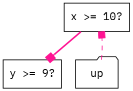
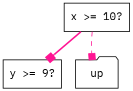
  digraph {
    fontname="IBM Plex Mono"
    node [fontname="IBM Plex Mono" shape=box]
    edge [arrowhead=box color=deeppink fontname="IBM Plex Mono"]
    n1 [label="x >= 10?"]
    n2 [label="y >= 9?"]
    n3 [label=up shape=folder]
    n1 -> n2 [style=bold]
-   n3 -> n1 [style=dashed]
+   n1 -> n3 [style=dashed]
  }
